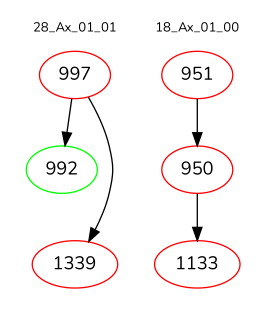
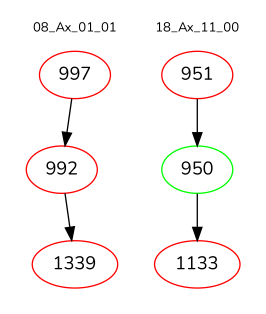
  digraph {
    fontname=Nunito
    node [color=red fontname=Nunito]
    edge [color=black fontname=Nunito]
    n1 [label=997]
-   n2 [color=green label=992]
+   n2 [label=992]
    n3 [label=1339]
    n4 [label=951]
-   n5 [label=950]
+   n5 [color=green label=950]
    n6 [label=1133]
    subgraph cluster_1 {
      color=white
      fontsize=10
-     label="28_Ax_01_01"
+     label="08_Ax_01_01"
      n1
      n2
      n3
    }
    subgraph cluster_2 {
      color=white
      fontsize=10
-     label="18_Ax_01_00"
+     label="18_Ax_11_00"
      n4
      n5
      n6
    }
    n1 -> n2
-   n1 -> n3
+   n2 -> n3
    n4 -> n5
    n5 -> n6
  }
